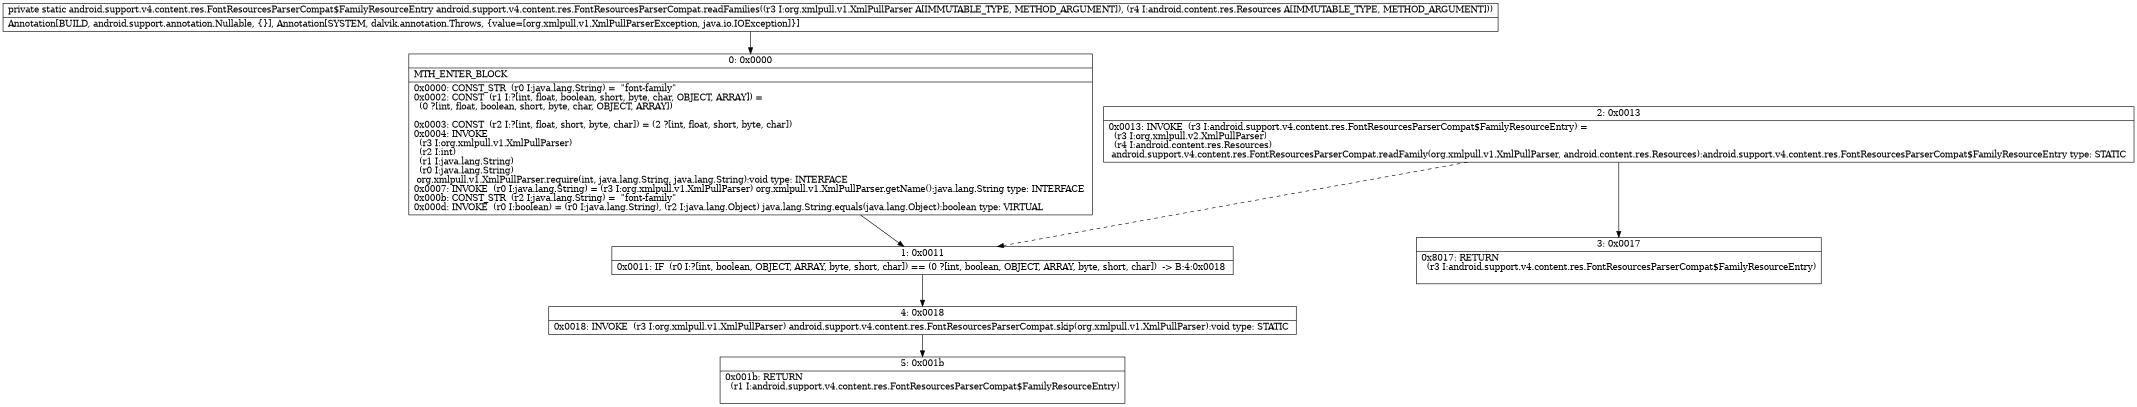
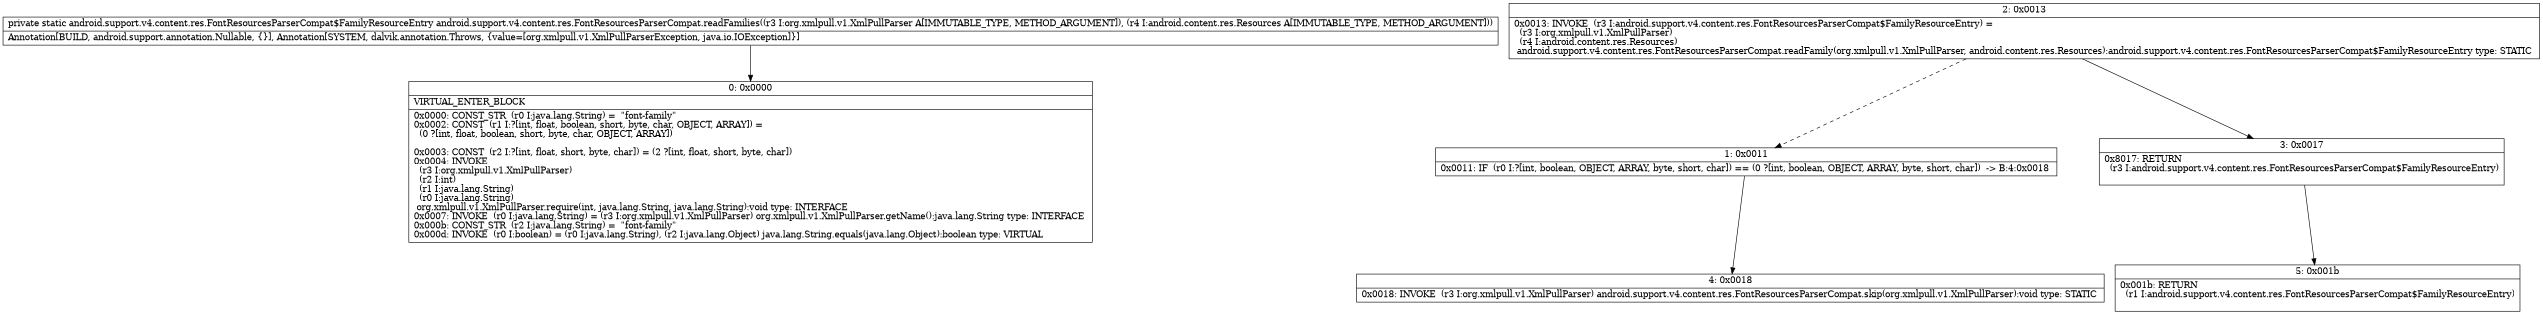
  digraph {
    node [shape=record]
-   n1 [label="{0\:\ 0x0000|MTH_ENTER_BLOCK\l|0x0000: CONST_STR  (r0 I:java.lang.String) =  \"font\-family\" \l0x0002: CONST  (r1 I:?[int, float, boolean, short, byte, char, OBJECT, ARRAY]) = \l  (0 ?[int, float, boolean, short, byte, char, OBJECT, ARRAY])\l \l0x0003: CONST  (r2 I:?[int, float, short, byte, char]) = (2 ?[int, float, short, byte, char]) \l0x0004: INVOKE  \l  (r3 I:org.xmlpull.v1.XmlPullParser)\l  (r2 I:int)\l  (r1 I:java.lang.String)\l  (r0 I:java.lang.String)\l org.xmlpull.v1.XmlPullParser.require(int, java.lang.String, java.lang.String):void type: INTERFACE \l0x0007: INVOKE  (r0 I:java.lang.String) = (r3 I:org.xmlpull.v1.XmlPullParser) org.xmlpull.v1.XmlPullParser.getName():java.lang.String type: INTERFACE \l0x000b: CONST_STR  (r2 I:java.lang.String) =  \"font\-family\" \l0x000d: INVOKE  (r0 I:boolean) = (r0 I:java.lang.String), (r2 I:java.lang.Object) java.lang.String.equals(java.lang.Object):boolean type: VIRTUAL \l}"]
+   n1 [label="{0\:\ 0x0000|VIRTUAL_ENTER_BLOCK\l|0x0000: CONST_STR  (r0 I:java.lang.String) =  \"font\-family\" \l0x0002: CONST  (r1 I:?[int, float, boolean, short, byte, char, OBJECT, ARRAY]) = \l  (0 ?[int, float, boolean, short, byte, char, OBJECT, ARRAY])\l \l0x0003: CONST  (r2 I:?[int, float, short, byte, char]) = (2 ?[int, float, short, byte, char]) \l0x0004: INVOKE  \l  (r3 I:org.xmlpull.v1.XmlPullParser)\l  (r2 I:int)\l  (r1 I:java.lang.String)\l  (r0 I:java.lang.String)\l org.xmlpull.v1.XmlPullParser.require(int, java.lang.String, java.lang.String):void type: INTERFACE \l0x0007: INVOKE  (r0 I:java.lang.String) = (r3 I:org.xmlpull.v1.XmlPullParser) org.xmlpull.v1.XmlPullParser.getName():java.lang.String type: INTERFACE \l0x000b: CONST_STR  (r2 I:java.lang.String) =  \"font\-family\" \l0x000d: INVOKE  (r0 I:boolean) = (r0 I:java.lang.String), (r2 I:java.lang.Object) java.lang.String.equals(java.lang.Object):boolean type: VIRTUAL \l}"]
    n2 [label="{1\:\ 0x0011|0x0011: IF  (r0 I:?[int, boolean, OBJECT, ARRAY, byte, short, char]) == (0 ?[int, boolean, OBJECT, ARRAY, byte, short, char])  \-\> B:4:0x0018 \l}"]
    n3 [label="{4\:\ 0x0018|0x0018: INVOKE  (r3 I:org.xmlpull.v1.XmlPullParser) android.support.v4.content.res.FontResourcesParserCompat.skip(org.xmlpull.v1.XmlPullParser):void type: STATIC \l}"]
-   n4 [label="{2\:\ 0x0013|0x0013: INVOKE  (r3 I:android.support.v4.content.res.FontResourcesParserCompat$FamilyResourceEntry) = \l  (r3 I:org.xmlpull.v2.XmlPullParser)\l  (r4 I:android.content.res.Resources)\l android.support.v4.content.res.FontResourcesParserCompat.readFamily(org.xmlpull.v1.XmlPullParser, android.content.res.Resources):android.support.v4.content.res.FontResourcesParserCompat$FamilyResourceEntry type: STATIC \l}"]
+   n4 [label="{2\:\ 0x0013|0x0013: INVOKE  (r3 I:android.support.v4.content.res.FontResourcesParserCompat$FamilyResourceEntry) = \l  (r3 I:org.xmlpull.v1.XmlPullParser)\l  (r4 I:android.content.res.Resources)\l android.support.v4.content.res.FontResourcesParserCompat.readFamily(org.xmlpull.v1.XmlPullParser, android.content.res.Resources):android.support.v4.content.res.FontResourcesParserCompat$FamilyResourceEntry type: STATIC \l}"]
    n5 [label="{3\:\ 0x0017|0x8017: RETURN  \l  (r3 I:android.support.v4.content.res.FontResourcesParserCompat$FamilyResourceEntry)\l \l}"]
    n6 [label="{5\:\ 0x001b|0x001b: RETURN  \l  (r1 I:android.support.v4.content.res.FontResourcesParserCompat$FamilyResourceEntry)\l \l}"]
    n7 [label="{private static android.support.v4.content.res.FontResourcesParserCompat$FamilyResourceEntry android.support.v4.content.res.FontResourcesParserCompat.readFamilies((r3 I:org.xmlpull.v1.XmlPullParser A[IMMUTABLE_TYPE, METHOD_ARGUMENT]), (r4 I:android.content.res.Resources A[IMMUTABLE_TYPE, METHOD_ARGUMENT]))  | Annotation[BUILD, android.support.annotation.Nullable, \{\}], Annotation[SYSTEM, dalvik.annotation.Throws, \{value=[org.xmlpull.v1.XmlPullParserException, java.io.IOException]\}]\l}"]
-   n1 -> n2
    n2 -> n3
-   n3 -> n6
+   n5 -> n6
    n4 -> n2 [style=dashed]
    n4 -> n5
    n7 -> n1
  }
